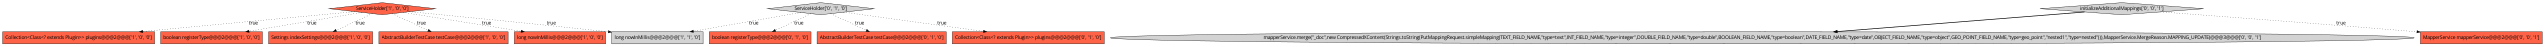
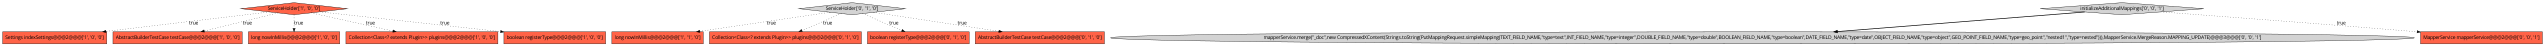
  digraph {
    fontname="Open Sans"
    node [fillcolor=tomato fontname="Open Sans" shape=box style=filled]
    edge [fontname="Open Sans" style=dotted]
    n1 [label="Settings indexSettings@@@2@@@['1', '0', '0']"]
-   n2 [fillcolor=lightgray label="long nowInMillis@@@2@@@['1', '1', '0']"]
+   n2 [label="long nowInMillis@@@2@@@['1', '1', '0']"]
    n3 [label="Collection<Class<? extends Plugin>> plugins@@@2@@@['0', '1', '0']"]
    n4 [label="AbstractBuilderTestCase testCase@@@2@@@['1', '0', '0']"]
    n5 [fillcolor=lightgray label="ServiceHolder['0', '1', '0']" shape=diamond]
    n6 [label="boolean registerType@@@2@@@['0', '1', '0']"]
    n7 [label="AbstractBuilderTestCase testCase@@@2@@@['0', '1', '0']"]
    n8 [fillcolor=lightgray label="mapperService.merge(\"_doc\",new CompressedXContent(Strings.toString(PutMappingRequest.simpleMapping(TEXT_FIELD_NAME,\"type=text\",INT_FIELD_NAME,\"type=integer\",DOUBLE_FIELD_NAME,\"type=double\",BOOLEAN_FIELD_NAME,\"type=boolean\",DATE_FIELD_NAME,\"type=date\",OBJECT_FIELD_NAME,\"type=object\",GEO_POINT_FIELD_NAME,\"type=geo_point\",\"nested1\",\"type=nested\"))),MapperService.MergeReason.MAPPING_UPDATE)@@@3@@@['0', '0', '1']" shape=ellipse]
    n9 [label="long nowInMillis@@@2@@@['1', '0', '0']"]
    n10 [label="MapperService mapperService@@@2@@@['0', '0', '1']"]
    n11 [fillcolor=lightgray label="initializeAdditionalMappings['0', '0', '1']" shape=diamond]
    n12 [label="Collection<Class<? extends Plugin>> plugins@@@2@@@['1', '0', '0']"]
    n13 [label="ServiceHolder['1', '0', '0']" shape=diamond]
    n14 [label="boolean registerType@@@2@@@['1', '0', '0']"]
    n5 -> n2 [label=true]
    n5 -> n3 [label=true]
    n5 -> n6 [label=true]
    n5 -> n7 [label=true]
    n11 -> n8 [style=bold]
    n11 -> n10 [label=true]
    n13 -> n1 [label=true]
-   n13 -> n2 [label=true]
    n13 -> n4 [label=true]
    n13 -> n9 [label=true]
    n13 -> n12 [label=true]
    n13 -> n14 [label=true]
  }
